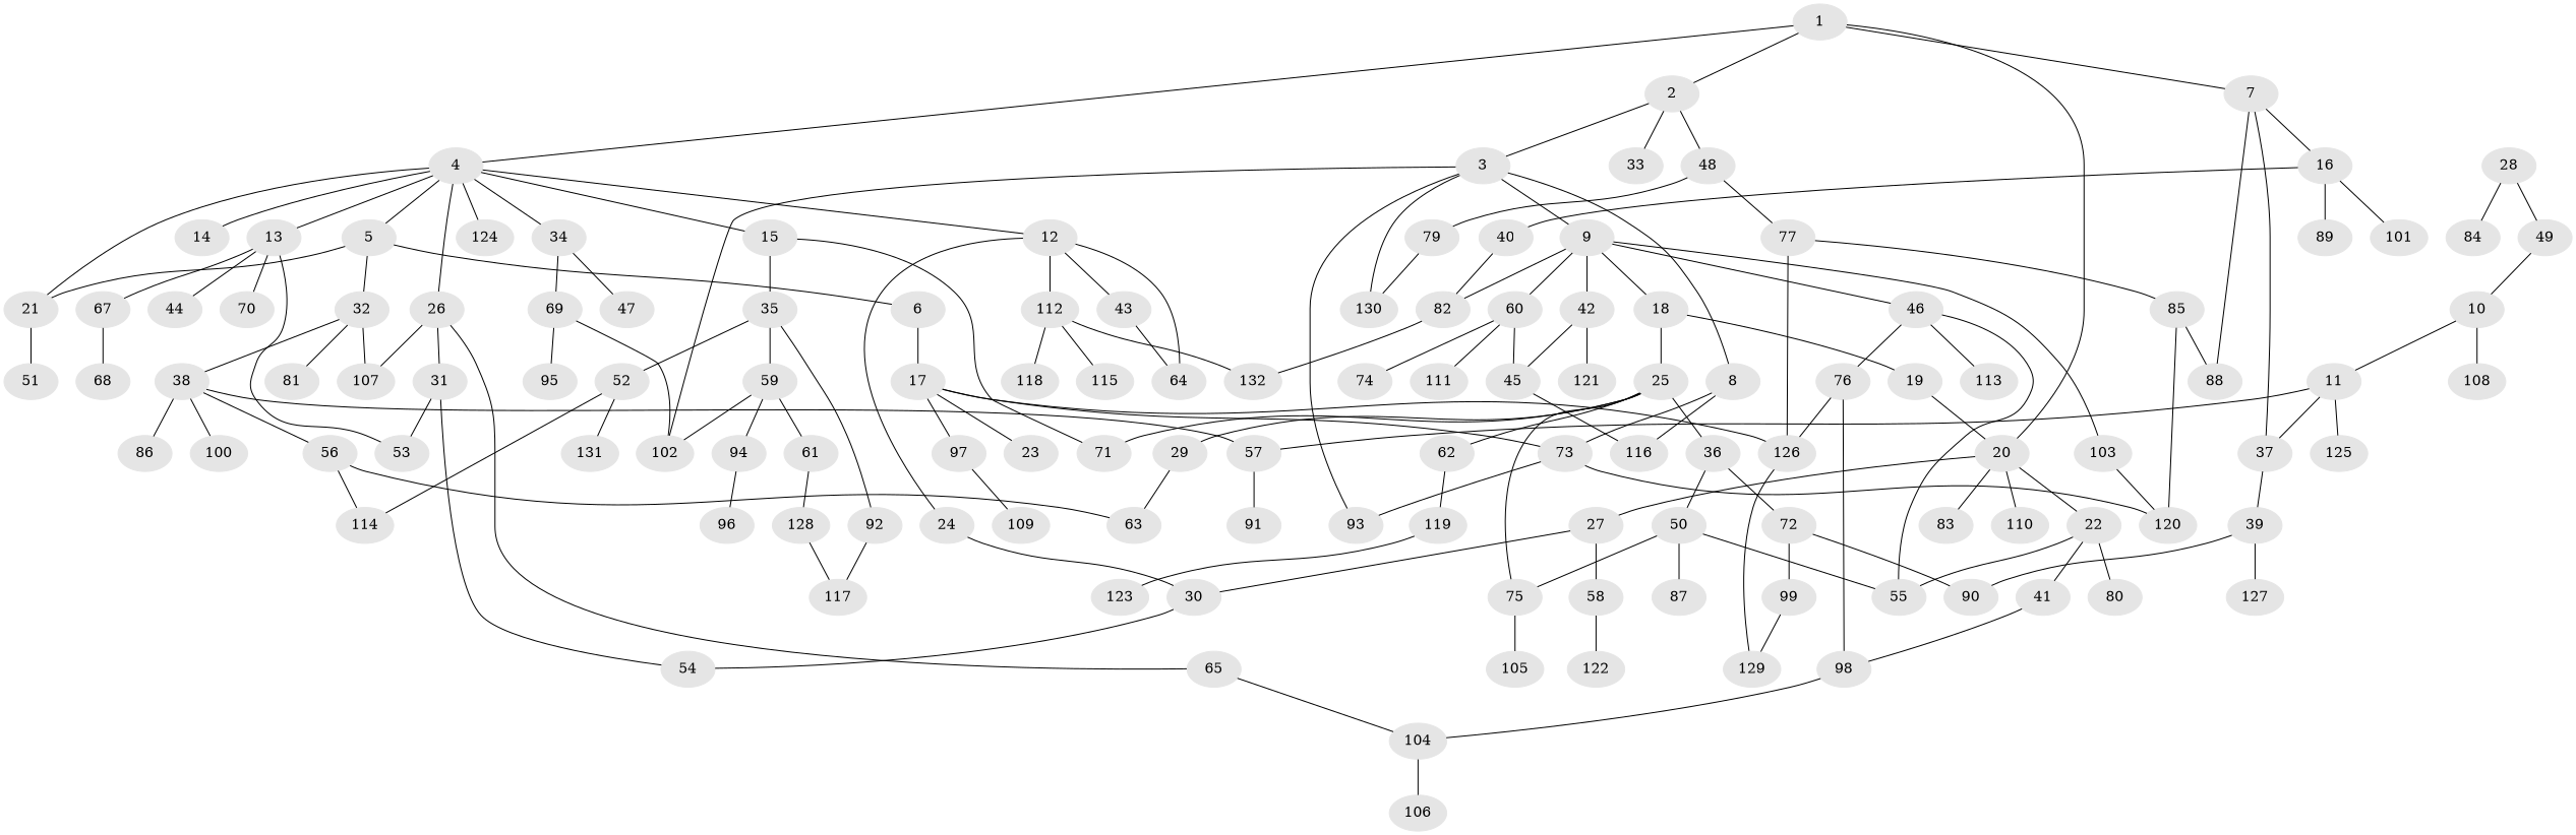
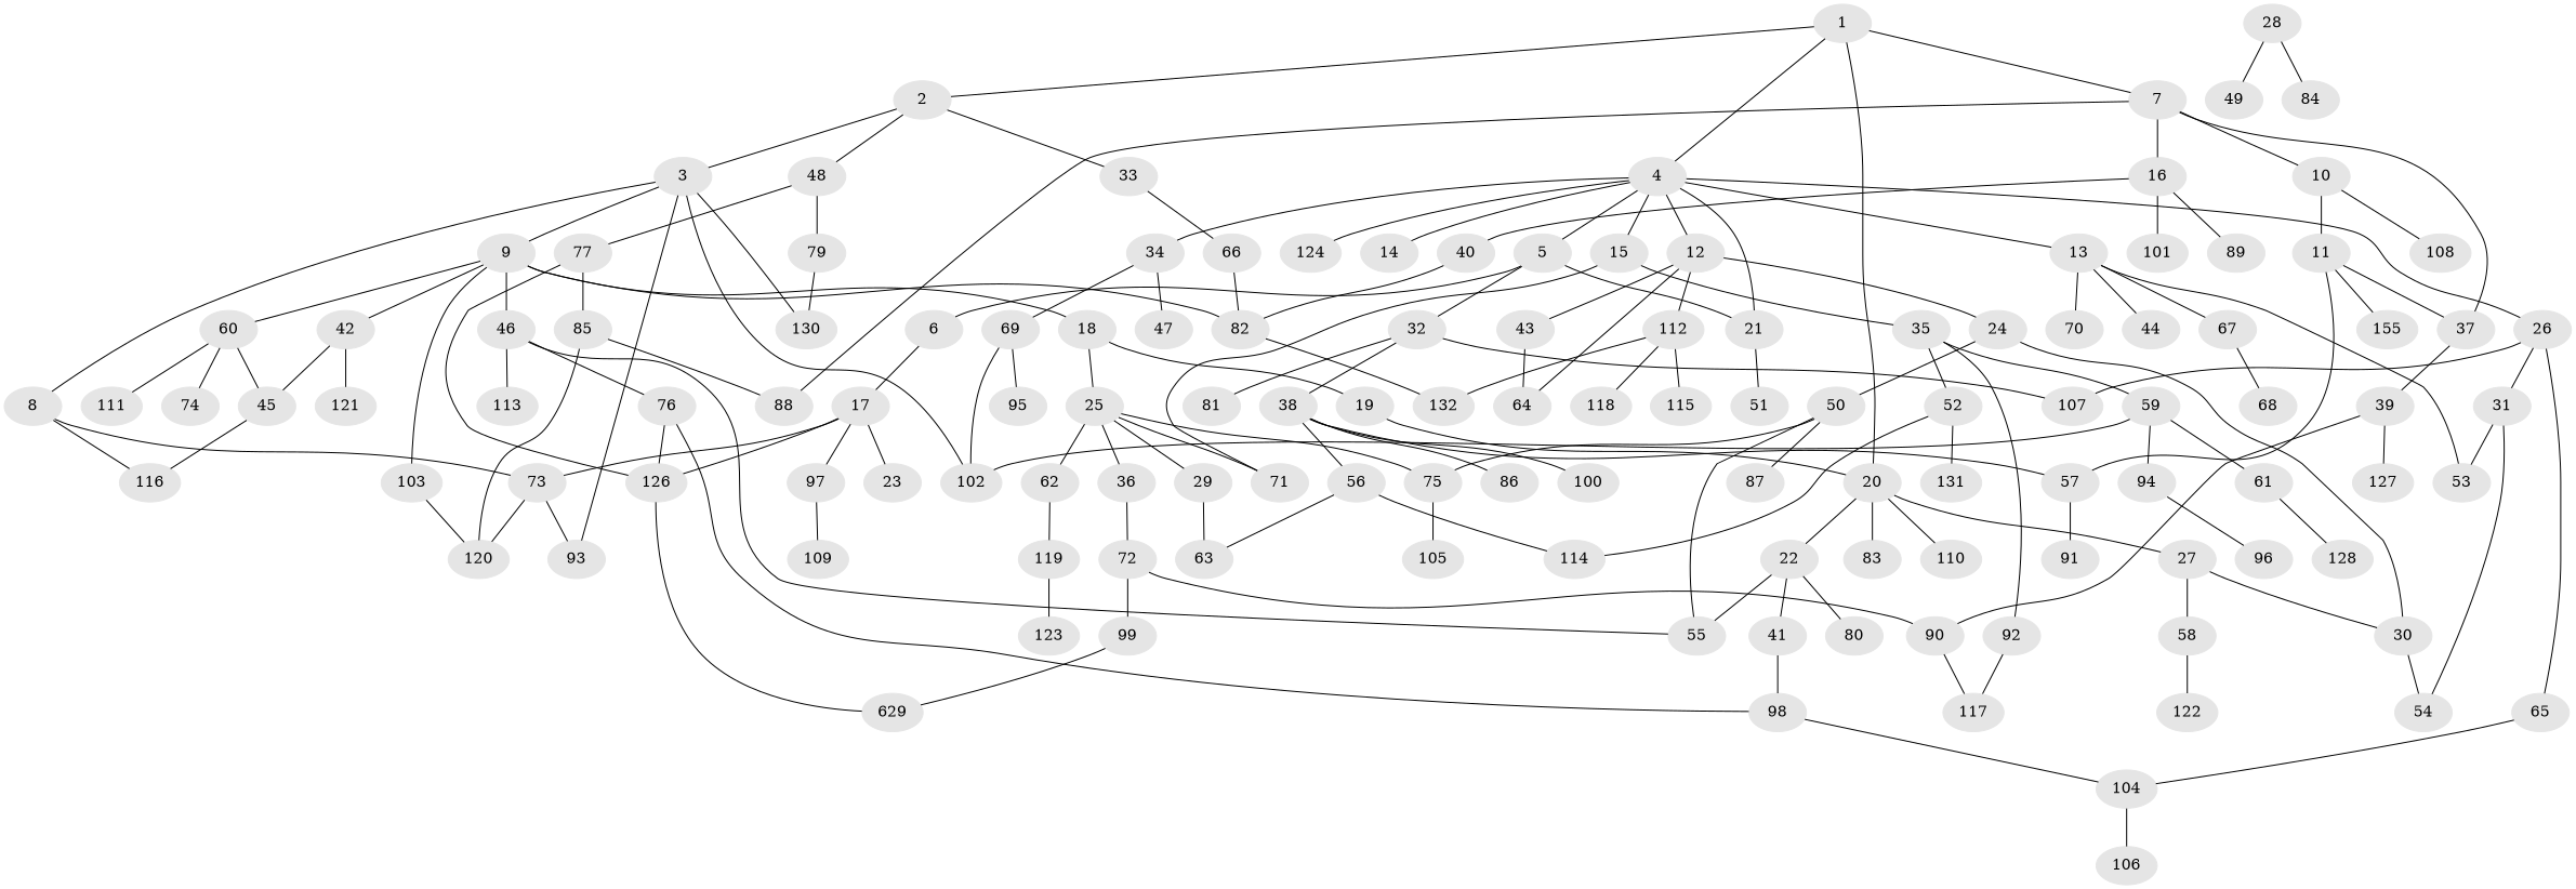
  graph {
    node [color=gray90 style=filled]
    1
    2
    4
    7
    20
    3
    33
    48
    5
    12
    13
    14
    15
    21
    26
    34
    124
    10
    16
    37
    88
    22
    27
    83
    110
    8
    9
    93
    102
    130
+   66
    77
    79
    73
    116
    18
    42
    46
    60
    82
    103
    6
    32
    24
    43
    64
    112
    44
    53
    67
    70
    35
    71
    51
    31
    65
    107
    47
    69
    17
    38
    81
    23
    97
    126
    11
    108
    40
    89
    101
    39
    120
    19
    25
    45
    121
    55
    76
    113
    74
    111
    132
    57
-   125
+   125 [label=155]
    91
    30
    28
    49
    84
    115
    118
    68
    52
    59
    92
    109
-   129
+   129 [label=629]
    29
    36
    62
    75
    41
    80
    58
    98
    54
    63
    50
    72
    119
    105
    104
    122
    56
    86
    100
    95
    114
    131
    61
    94
    117
    87
    90
    99
    127
    85
    128
    96
    123
    106
    1 -- 2
    1 -- 4
    1 -- 7
    1 -- 20
    2 -- 3
    2 -- 33
    2 -- 48
    4 -- 5
    4 -- 12
    4 -- 13
    4 -- 14
    4 -- 15
    4 -- 21
    4 -- 26
    4 -- 34
    4 -- 124
-   49 -- 10
+   7 -- 10
    7 -- 16
    7 -- 37
    7 -- 88
    20 -- 22
    20 -- 27
    20 -- 83
    20 -- 110
    3 -- 8
    3 -- 9
    3 -- 93
    3 -- 102
    3 -- 130
+   33 -- 66
    48 -- 77
    48 -- 79
    5 -- 21
    5 -- 6
    5 -- 32
    12 -- 24
    12 -- 43
    12 -- 64
    12 -- 112
    13 -- 44
    13 -- 53
    13 -- 67
    13 -- 70
    15 -- 35
    15 -- 71
    21 -- 51
    26 -- 31
    26 -- 65
    26 -- 107
    34 -- 47
    34 -- 69
    10 -- 11
    10 -- 108
    16 -- 40
    16 -- 89
    16 -- 101
    37 -- 39
    22 -- 55
    22 -- 41
    22 -- 80
    27 -- 30
    27 -- 58
    8 -- 73
    8 -- 116
    9 -- 18
    9 -- 42
    9 -- 46
    9 -- 60
    9 -- 82
    9 -- 103
+   66 -- 82
    77 -- 126
    77 -- 85
    79 -- 130
    73 -- 93
    73 -- 120
    18 -- 19
    18 -- 25
    42 -- 45
    42 -- 121
    46 -- 55
    46 -- 76
    46 -- 113
    60 -- 45
    60 -- 74
    60 -- 111
    82 -- 132
    103 -- 120
    6 -- 17
    32 -- 107
    32 -- 38
    32 -- 81
    24 -- 30
    43 -- 64
    112 -- 132
    112 -- 115
    112 -- 118
    67 -- 68
    35 -- 52
    35 -- 59
    35 -- 92
    31 -- 53
    31 -- 54
    65 -- 104
    69 -- 102
    69 -- 95
    17 -- 73
    17 -- 23
    17 -- 97
    17 -- 126
    38 -- 57
    38 -- 56
    38 -- 86
    38 -- 100
    97 -- 109
    126 -- 129
    11 -- 37
    11 -- 57
    11 -- 125
    40 -- 82
    39 -- 90
    39 -- 127
    19 -- 20
    25 -- 71
    25 -- 29
    25 -- 36
    25 -- 62
    25 -- 75
    45 -- 116
    76 -- 126
    76 -- 98
    57 -- 91
    30 -- 54
    28 -- 49
    28 -- 84
    52 -- 114
    52 -- 131
    59 -- 102
    59 -- 61
    59 -- 94
    92 -- 117
    29 -- 63
-   36 -- 50
+   24 -- 50
    36 -- 72
    62 -- 119
    75 -- 105
    41 -- 98
    58 -- 122
    98 -- 104
    50 -- 55
    50 -- 75
    50 -- 87
    72 -- 90
    72 -- 99
    119 -- 123
    104 -- 106
    56 -- 63
    56 -- 114
    61 -- 128
    94 -- 96
-   128 -- 117
+   90 -- 117
    99 -- 129
    85 -- 88
    85 -- 120
  }
